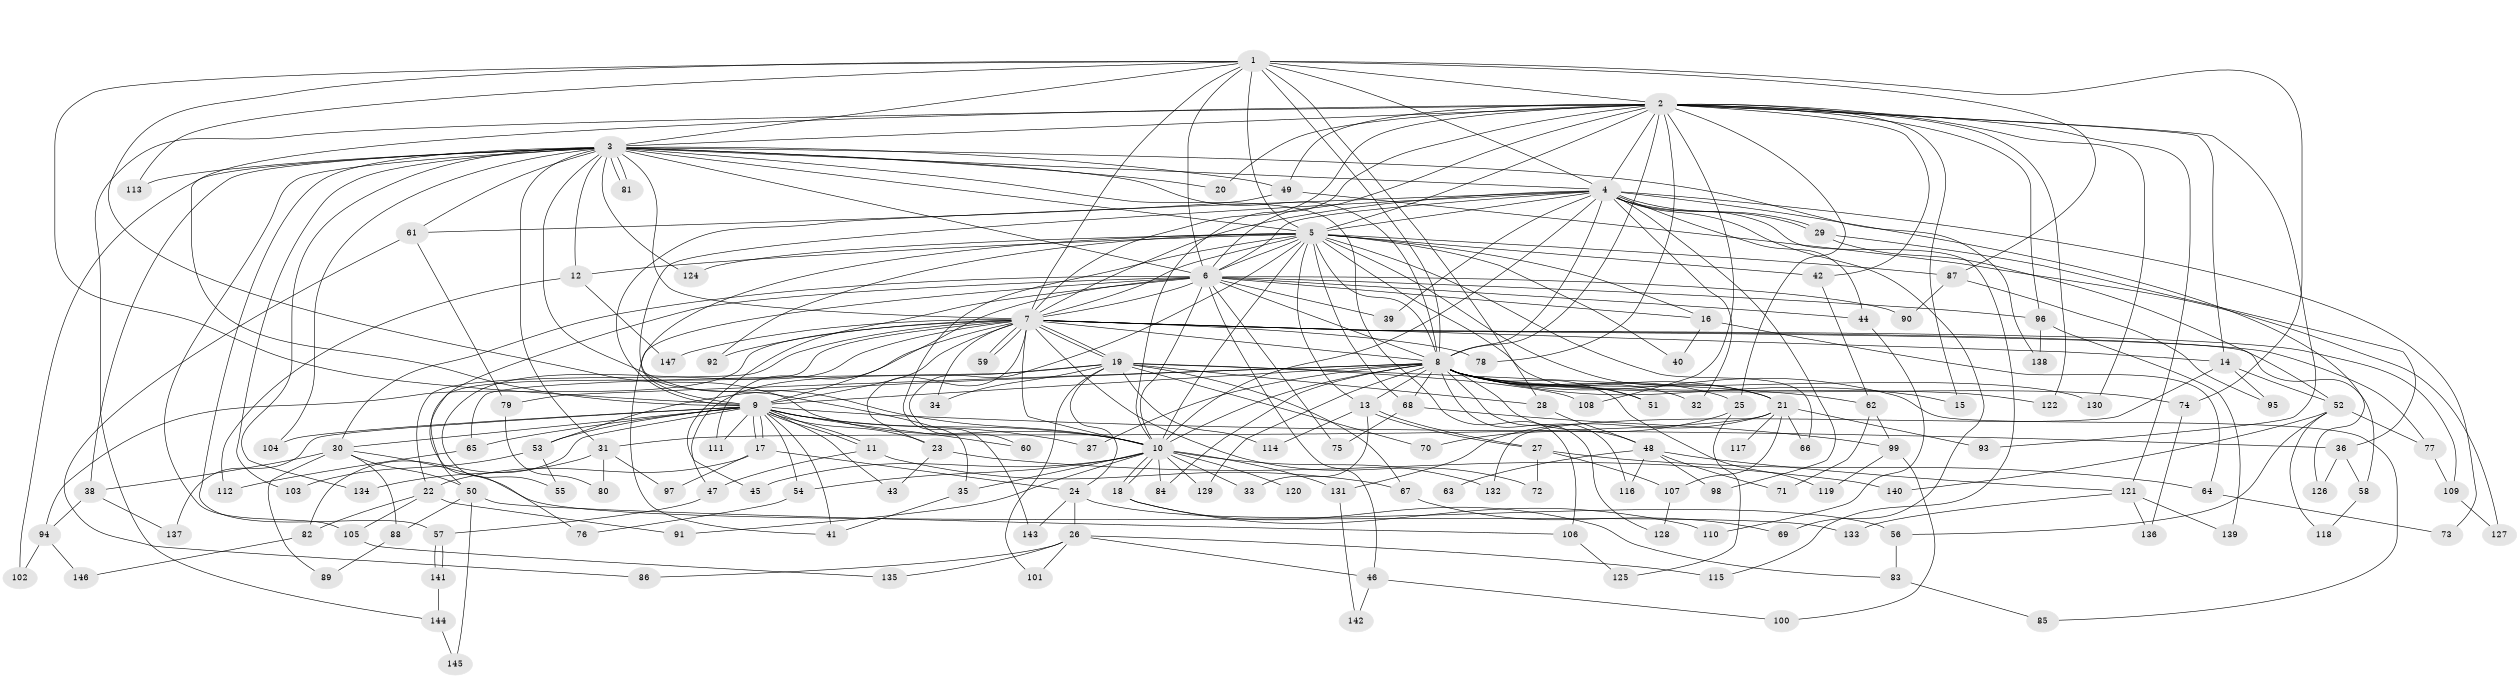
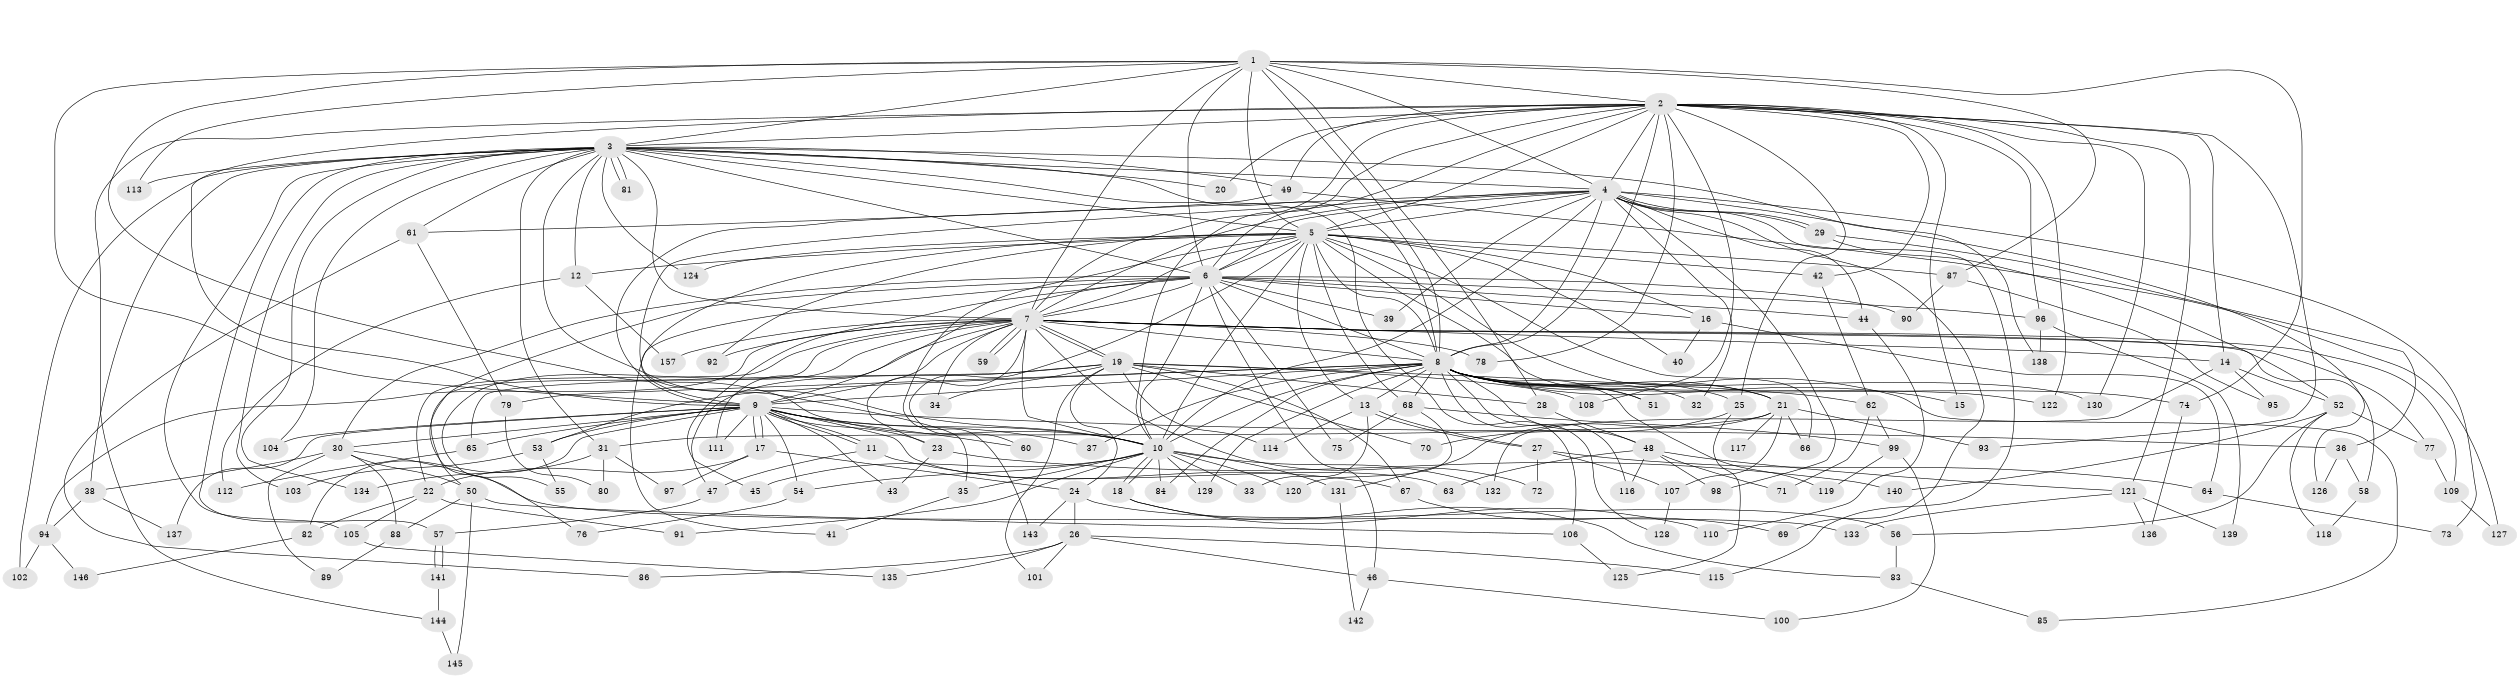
  graph {
    node [color=gray90 style=filled]
    1
    2
    3
    4
    5
    6
    7
    8
    9
    10
    28
    74
    87
    113
    14
    15
    20
    25
    42
    49
    78
    93
    96
    108
    121
    122
    130
    144
    12
    31
    38
    57
    61
    81
    102
    103
    104
    105
    106
    124
    134
    138
    29
    32
    35
    39
    44
    69
    73
    98
    115
    126
    13
    16
    21
    40
    51
    60
    66
    68
    92
    143
    30
    41
    45
    46
    75
    76
    90
    19
    22
    23
    34
    50
    55
    58
    59
    72
    77
    94
    109
    111
-   147
+   147 [label=157]
    37
    48
    53
    79
    84
    85
    116
    119
    128
    129
    11
    17
    36
    43
    54
    63
    65
    82
    137
    18
    33
    91
    120
    131
    132
    136
    95
    52
    70
    125
    62
    127
    139
    133
    145
    112
    97
    80
    141
    86
    135
    110
    27
    114
    64
    117
    107
    99
    88
    89
    100
    142
    47
    67
    24
    101
    140
    118
    146
    71
    83
    56
    26
    1 -- 2
    1 -- 3
    1 -- 4
    1 -- 5
    1 -- 6
    1 -- 7
    1 -- 8
    1 -- 9
    1 -- 10
    1 -- 28
    1 -- 74
    1 -- 87
    1 -- 113
    2 -- 3
    2 -- 4
    2 -- 5
    2 -- 6
    2 -- 7
    2 -- 8
    2 -- 9
    2 -- 10
    2 -- 14
    2 -- 15
    2 -- 20
    2 -- 25
    2 -- 42
    2 -- 49
    2 -- 78
    2 -- 93
    2 -- 96
    2 -- 108
    2 -- 121
    2 -- 122
    2 -- 130
    2 -- 144
    3 -- 4
    3 -- 5
    3 -- 6
    3 -- 7
    3 -- 8
    3 -- 10
    3 -- 113
    3 -- 20
    3 -- 49
    3 -- 12
    3 -- 31
    3 -- 38
    3 -- 57
    3 -- 61
    3 -- 81
    3 -- 81
    3 -- 102
    3 -- 103
    3 -- 104
    3 -- 105
    3 -- 106
    3 -- 124
    3 -- 134
    3 -- 138
    4 -- 5
    4 -- 6
    4 -- 7
    4 -- 8
    4 -- 9
    4 -- 10
    4 -- 29
    4 -- 29
    4 -- 32
    4 -- 35
    4 -- 39
    4 -- 44
    4 -- 69
    4 -- 73
    4 -- 98
    4 -- 115
    4 -- 126
    5 -- 6
    5 -- 7
    5 -- 8
    5 -- 9
    5 -- 10
    5 -- 87
    5 -- 42
    5 -- 12
    5 -- 124
    5 -- 13
    5 -- 16
    5 -- 21
    5 -- 40
    5 -- 51
    5 -- 60
    5 -- 66
    5 -- 68
    5 -- 92
    5 -- 143
    6 -- 7
    6 -- 8
    6 -- 9
    6 -- 10
    6 -- 96
    6 -- 39
    6 -- 44
    6 -- 16
    6 -- 30
    6 -- 41
    6 -- 45
    6 -- 46
    6 -- 75
    6 -- 76
    6 -- 90
    7 -- 8
    7 -- 9
    7 -- 10
    7 -- 14
    7 -- 78
    7 -- 92
    7 -- 19
    7 -- 19
    7 -- 22
    7 -- 23
    7 -- 34
    7 -- 50
    7 -- 55
    7 -- 58
    7 -- 59
    7 -- 59
    7 -- 72
    7 -- 77
    7 -- 94
    7 -- 109
    7 -- 111
    7 -- 147
    8 -- 9
    8 -- 10
    8 -- 74
    8 -- 15
    8 -- 25
    8 -- 122
    8 -- 130
    8 -- 32
    8 -- 13
    8 -- 21
    8 -- 51
    8 -- 68
    8 -- 37
    8 -- 48
    8 -- 53
    8 -- 79
    8 -- 84
    8 -- 85
    8 -- 116
    8 -- 119
    8 -- 128
    8 -- 129
    9 -- 10
    9 -- 104
    9 -- 60
    9 -- 30
    9 -- 23
    9 -- 111
    9 -- 37
    9 -- 53
    9 -- 11
    9 -- 11
    9 -- 17
    9 -- 17
    9 -- 36
    9 -- 43
    9 -- 54
-   9 -- 41
+   9 -- 63
    9 -- 65
    9 -- 82
    9 -- 137
    10 -- 35
    10 -- 45
    10 -- 84
    10 -- 129
    10 -- 54
    10 -- 18
    10 -- 18
    10 -- 33
    10 -- 91
    10 -- 120
    10 -- 131
    10 -- 132
    28 -- 48
    74 -- 136
    87 -- 90
    87 -- 95
    14 -- 132
    14 -- 95
    14 -- 52
    25 -- 70
    25 -- 125
    42 -- 62
    49 -- 61
    49 -- 127
    96 -- 138
    96 -- 139
    121 -- 136
    121 -- 139
    121 -- 133
    144 -- 145
    12 -- 147
    12 -- 112
    31 -- 134
    31 -- 97
    31 -- 80
    38 -- 94
    38 -- 137
    57 -- 141
    57 -- 141
    61 -- 79
    61 -- 86
    105 -- 135
    106 -- 125
    29 -- 36
    29 -- 52
    35 -- 41
    44 -- 110
    13 -- 33
    13 -- 27
    13 -- 27
    13 -- 114
    16 -- 40
    16 -- 64
    21 -- 93
    21 -- 31
    21 -- 66
    21 -- 131
    21 -- 117
    21 -- 107
    68 -- 75
+   68 -- 120
    68 -- 99
    30 -- 38
    30 -- 50
    30 -- 133
    30 -- 88
    30 -- 89
    46 -- 100
    46 -- 142
    19 -- 28
    19 -- 108
    19 -- 34
    19 -- 65
    19 -- 70
    19 -- 62
    19 -- 114
    19 -- 47
    19 -- 67
    19 -- 24
    19 -- 101
    22 -- 105
    22 -- 82
    22 -- 91
    23 -- 43
    23 -- 140
    50 -- 106
    50 -- 145
    50 -- 88
    58 -- 118
    77 -- 109
    94 -- 102
    94 -- 146
    109 -- 127
    48 -- 121
    48 -- 98
    48 -- 116
    48 -- 63
    48 -- 71
    53 -- 103
    53 -- 55
    79 -- 80
    11 -- 47
    11 -- 67
    17 -- 22
    17 -- 97
    17 -- 24
    36 -- 126
    36 -- 58
    54 -- 76
    65 -- 112
    82 -- 146
    18 -- 110
    18 -- 83
    131 -- 142
    52 -- 77
    52 -- 140
    52 -- 118
    52 -- 56
    62 -- 99
    62 -- 71
    141 -- 144
    27 -- 72
    27 -- 64
    27 -- 107
    64 -- 73
    107 -- 128
    99 -- 119
    99 -- 100
    88 -- 89
    47 -- 57
    67 -- 69
    24 -- 143
    24 -- 56
    24 -- 26
    83 -- 85
    56 -- 83
    26 -- 115
    26 -- 46
    26 -- 86
    26 -- 135
    26 -- 101
  }
